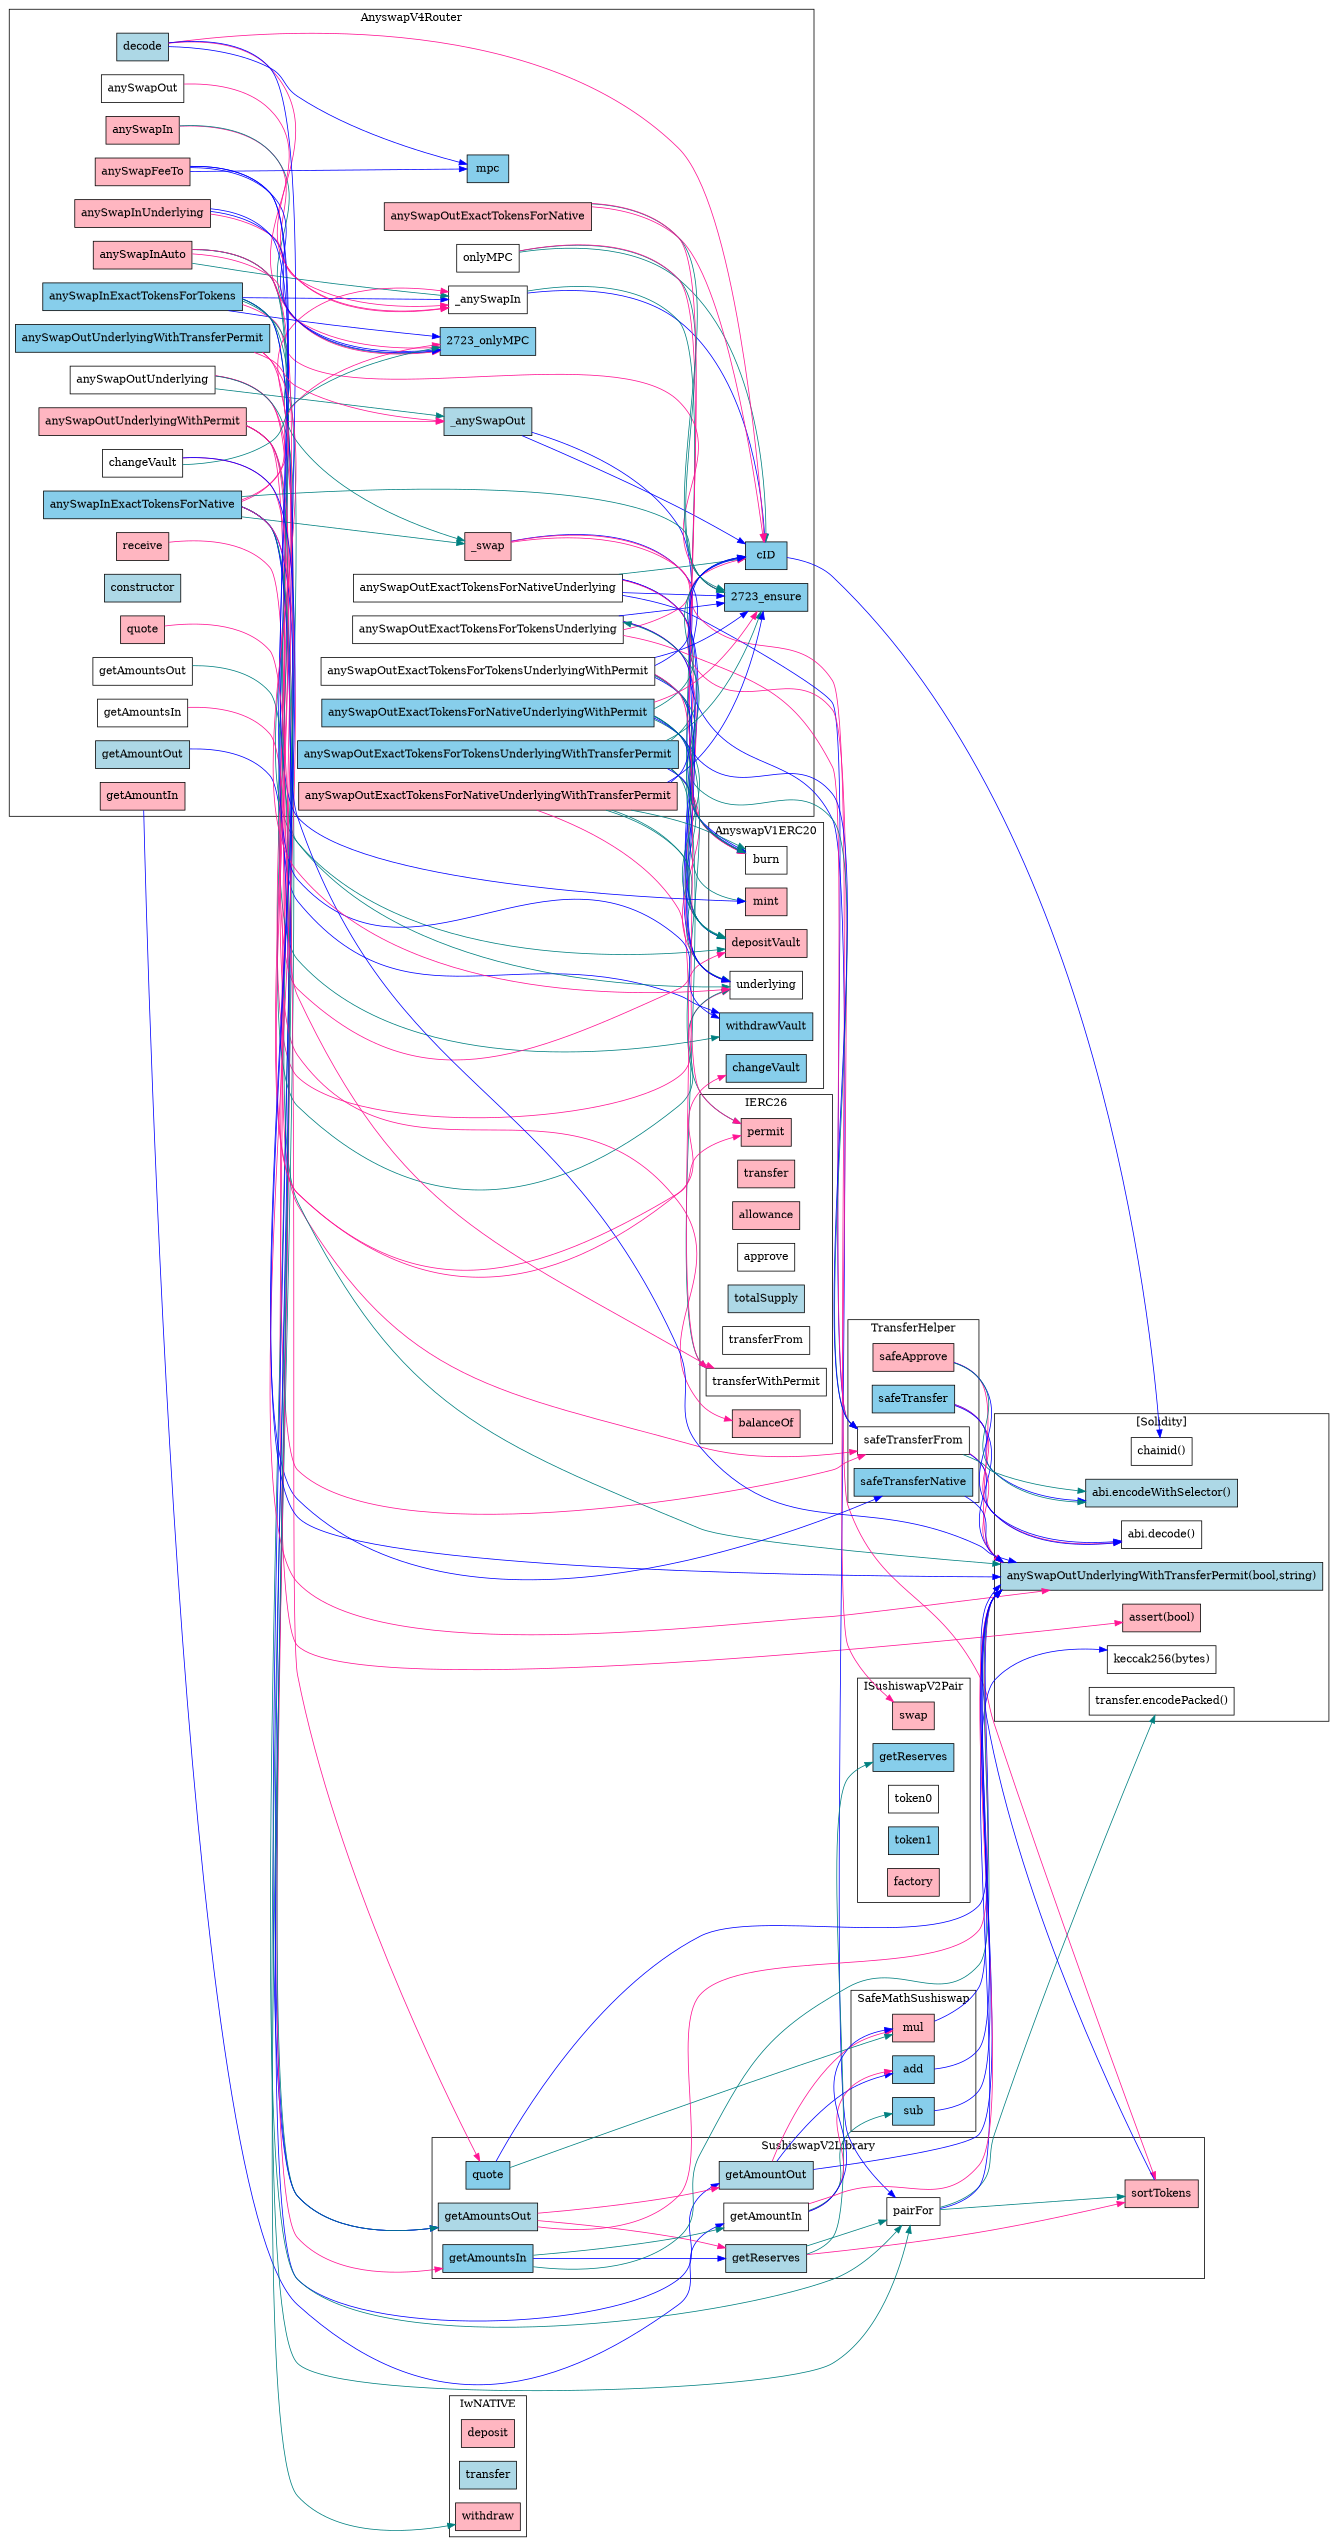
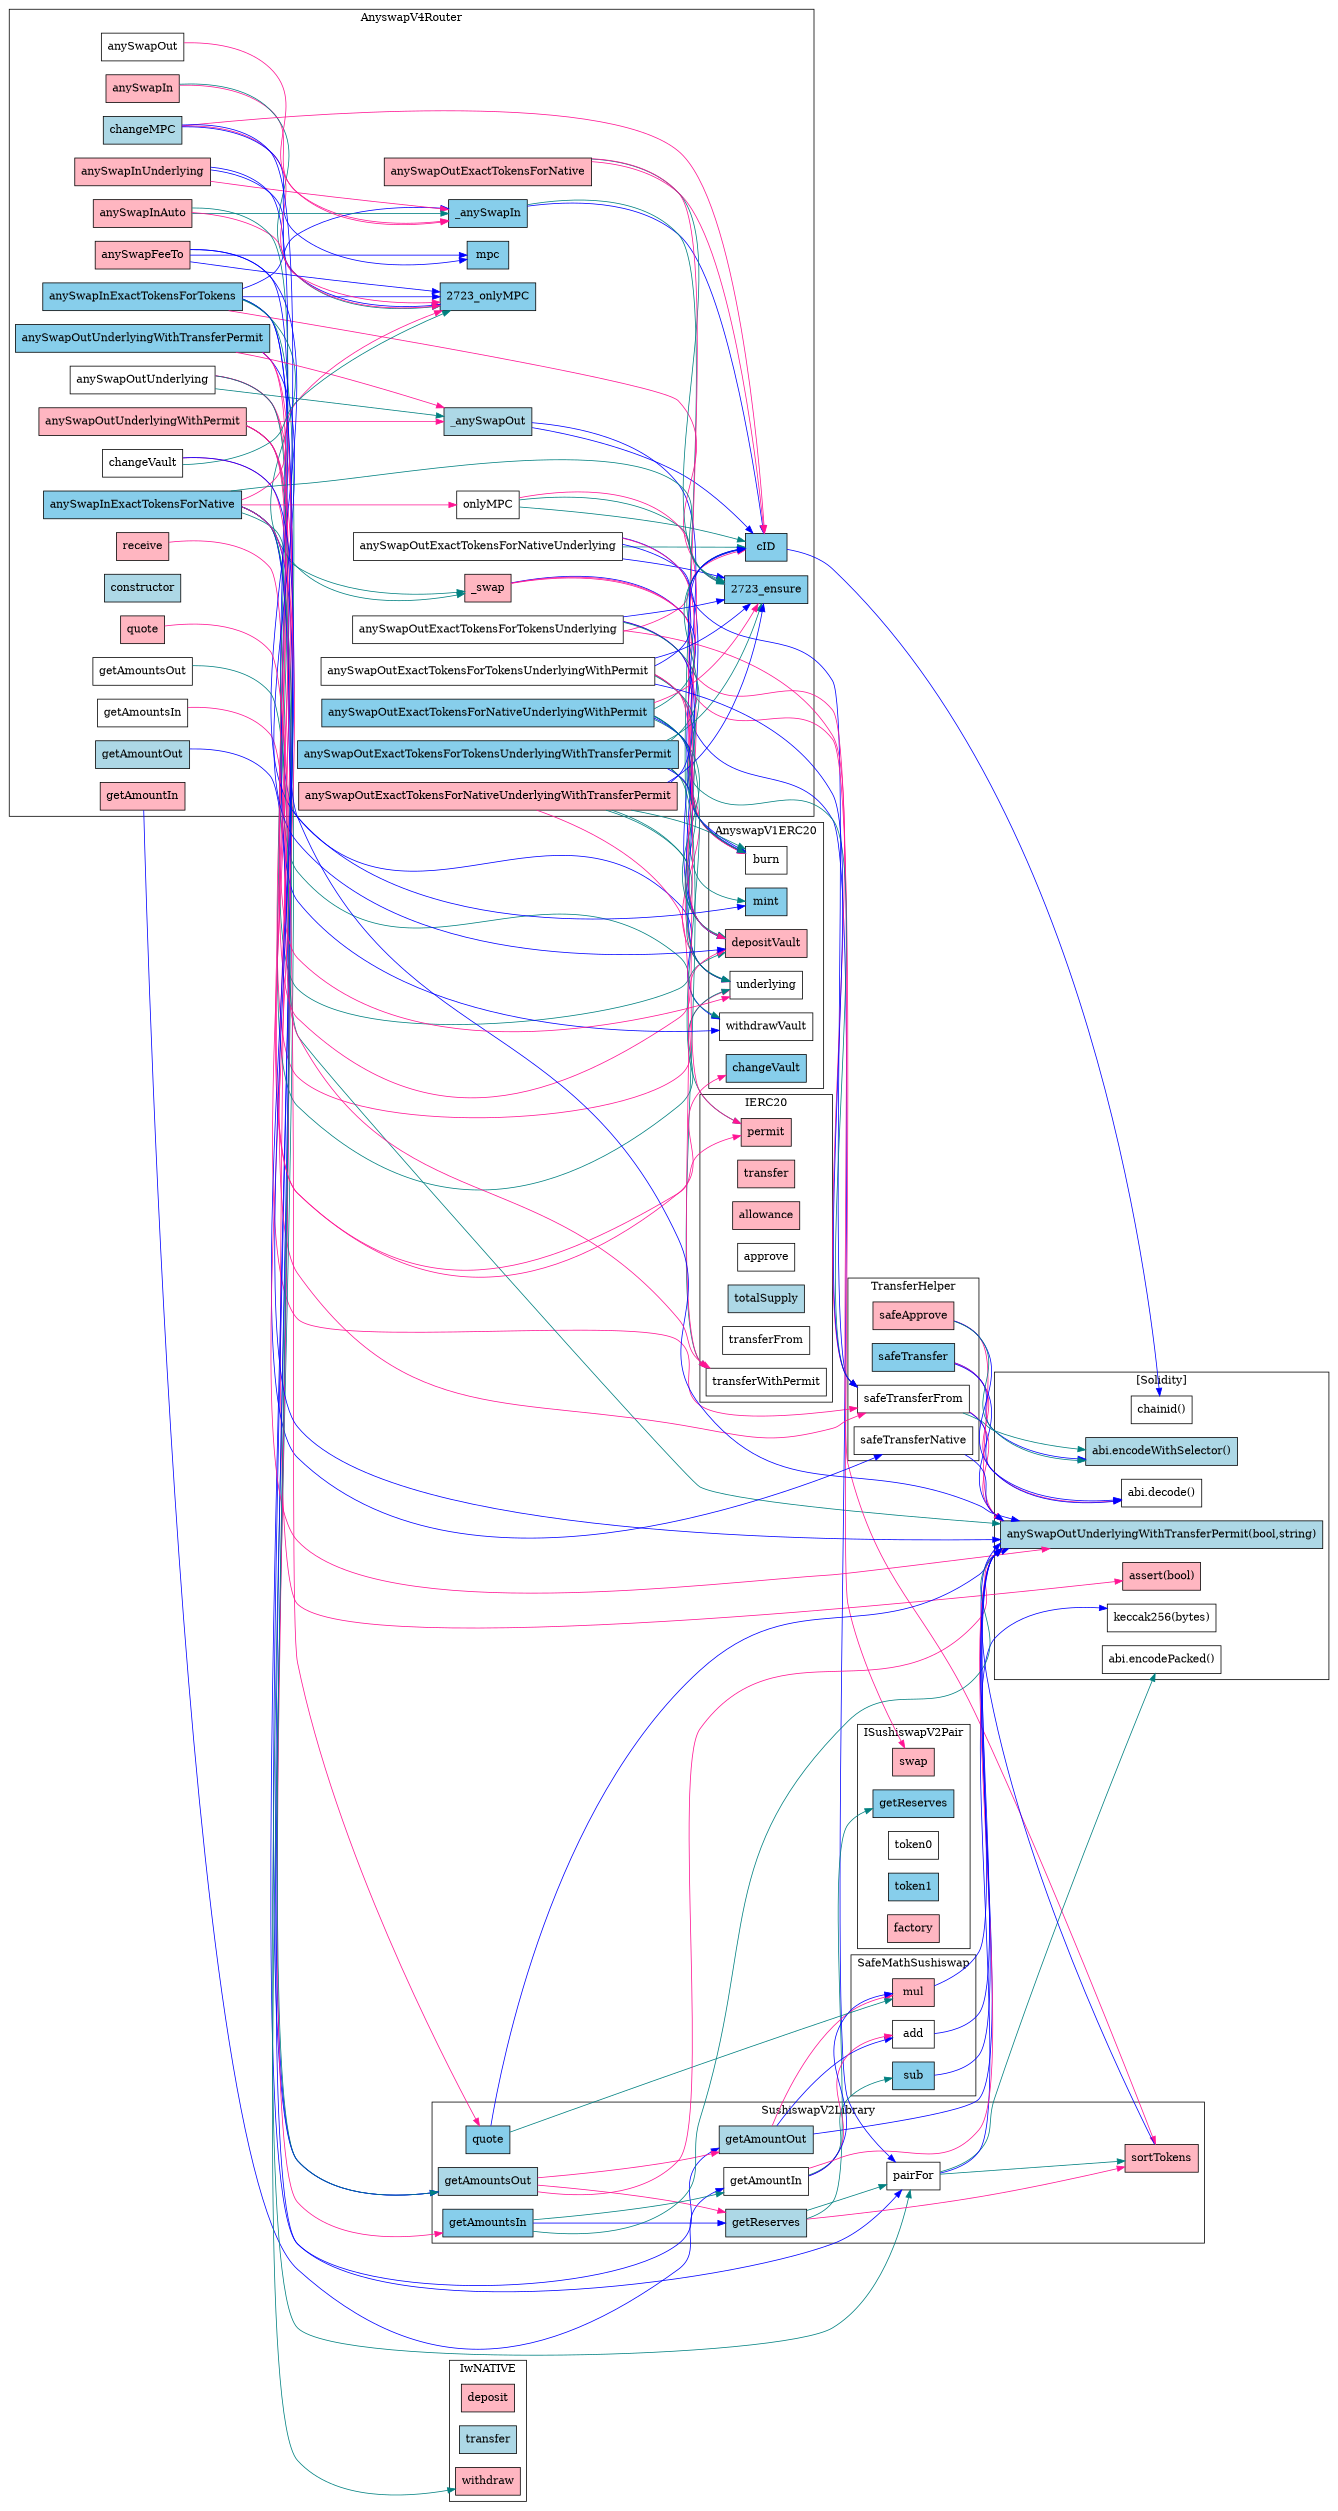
  strict digraph {
    rankdir=LR
    node [fillcolor=white shape=box style=filled]
    edge [color=blue]
    n1 [label=anySwapOutUnderlying]
    n2 [fillcolor=lightblue label=_anySwapOut]
    n3 [fillcolor=lightpink label=anySwapIn]
-   n4 [label=_anySwapIn]
+   n4 [fillcolor=skyblue label=_anySwapIn]
    "2723_onlyMPC" [fillcolor=skyblue]
    n6 [fillcolor=lightpink label=getAmountIn]
    n7 [label=anySwapOutExactTokensForNativeUnderlying]
    n8 [fillcolor=skyblue label=cID]
    "2723_ensure" [fillcolor=skyblue]
    n10 [fillcolor=lightpink label=receive]
    n11 [fillcolor=lightblue label=getAmountOut]
    n12 [fillcolor=skyblue label=anySwapInExactTokensForTokens]
    n13 [fillcolor=lightpink label=_swap]
    n14 [fillcolor=lightpink label=anySwapInUnderlying]
    n15 [fillcolor=lightpink label=anySwapInAuto]
    n16 [label=onlyMPC]
    n17 [fillcolor=skyblue label=mpc]
    n18 [label=anySwapOutExactTokensForTokensUnderlying]
    n19 [fillcolor=lightpink label=anySwapOutExactTokensForNative]
    n20 [fillcolor=lightpink label=anySwapOutUnderlyingWithPermit]
    n21 [fillcolor=skyblue label=anySwapOutExactTokensForTokensUnderlyingWithTransferPermit]
    n22 [fillcolor=skyblue label=anySwapInExactTokensForNative]
    n23 [label=getAmountsIn]
    n24 [fillcolor=skyblue label=anySwapOutExactTokensForNativeUnderlyingWithPermit]
    n25 [fillcolor=lightpink label=anySwapOutExactTokensForNativeUnderlyingWithTransferPermit]
-   n26 [fillcolor=lightblue label=decode]
+   n26 [fillcolor=lightblue label=changeMPC]
    n27 [label=anySwapOutExactTokensForTokensUnderlyingWithPermit]
    n28 [fillcolor=lightpink label=anySwapFeeTo]
    n29 [fillcolor=lightblue label=constructor]
    n30 [label=getAmountsOut]
    n31 [fillcolor=skyblue label=anySwapOutUnderlyingWithTransferPermit]
    n32 [label=anySwapOut]
    n33 [fillcolor=lightpink label=quote]
    n34 [label=changeVault]
    n35 [fillcolor=skyblue label=safeTransfer]
    n36 [label=safeTransferFrom]
    n37 [fillcolor=lightpink label=safeApprove]
-   n38 [fillcolor=skyblue label=safeTransferNative]
+   n38 [label=safeTransferNative]
    n39 [fillcolor=lightblue label=getReserves]
    n40 [label=pairFor]
    n41 [fillcolor=lightpink label=sortTokens]
    n42 [fillcolor=lightblue label=getAmountOut]
    n43 [label=getAmountIn]
    n44 [fillcolor=skyblue label=quote]
    n45 [fillcolor=lightblue label=getAmountsOut]
    n46 [fillcolor=skyblue label=getAmountsIn]
    n47 [fillcolor=lightpink label=swap]
    n48 [fillcolor=skyblue label=getReserves]
    n49 [label=token0]
    n50 [fillcolor=skyblue label=token1]
    n51 [fillcolor=lightpink label=factory]
    n52 [label=underlying]
-   n53 [fillcolor=lightpink label=mint]
-   n54 [fillcolor=skyblue label=withdrawVault]
+   n53 [fillcolor=skyblue label=mint]
+   n54 [label=withdrawVault]
    n55 [fillcolor=skyblue label=changeVault]
    n56 [fillcolor=lightpink label=depositVault]
    n57 [label=burn]
-   n58 [fillcolor=skyblue label=add]
+   n58 [label=add]
    n59 [fillcolor=skyblue label=sub]
    n60 [fillcolor=lightpink label=mul]
    n61 [label=transferWithPermit]
    n62 [fillcolor=lightpink label=transfer]
    n63 [fillcolor=lightpink label=allowance]
    n64 [label=approve]
    n65 [fillcolor=lightblue label=totalSupply]
    n66 [label=transferFrom]
    n67 [fillcolor=lightpink label=permit]
-   n68 [fillcolor=lightpink label=balanceOf]
    n69 [fillcolor=lightpink label=deposit]
    n70 [fillcolor=lightblue label=transfer]
    n71 [fillcolor=lightpink label=withdraw]
    "assert(bool)" [fillcolor=lightpink]
    n73 [fillcolor=lightblue label="anySwapOutUnderlyingWithTransferPermit(bool,string)"]
    "chainid()"
    "abi.decode()"
    "abi.encodeWithSelector()" [fillcolor=lightblue]
-   "abi.encodePacked()" [label="transfer.encodePacked()"]
+   "abi.encodePacked()"
    "keccak256(bytes)"
    subgraph cluster_1 {
      label=AnyswapV4Router
      n1
      n2
      n3
      n4
      "2723_onlyMPC"
      n6
      n7
      n8
      "2723_ensure"
      n10
      n11
      n12
      n13
      n14
      n15
      n16
      n17
      n18
      n19
      n20
      n21
      n22
      n23
      n24
      n25
      n26
      n27
      n28
      n29
      n30
      n31
      n32
      n33
      n34
    }
    subgraph cluster_2 {
      label=TransferHelper
      n35
      n36
      n37
      n38
    }
    subgraph cluster_3 {
      label=SushiswapV2Library
      n39
      n40
      n41
      n42
      n43
      n44
      n45
      n46
    }
    subgraph cluster_4 {
      label=ISushiswapV2Pair
      n47
      n48
      n49
      n50
      n51
    }
    subgraph cluster_5 {
      label=AnyswapV1ERC20
      n52
      n53
      n54
      n55
      n56
      n57
    }
    subgraph cluster_6 {
      label=SafeMathSushiswap
      n58
      n59
      n60
    }
    subgraph cluster_7 {
-     label=IERC26
+     label=IERC20
      n61
      n62
      n63
      n64
      n65
      n66
      n67
-     n68
    }
    subgraph cluster_8 {
      label=IwNATIVE
      n69
      n70
      n71
    }
    subgraph cluster_9 {
      label="[Solidity]"
      "assert(bool)"
      n73
      "chainid()"
      "abi.decode()"
      "abi.encodeWithSelector()"
      "abi.encodePacked()"
      "keccak256(bytes)"
    }
    n1 -> n2 [color=teal]
    n1 -> n36 [color=deeppink]
    n1 -> n52 [color=deeppink]
    n1 -> n56 [color=teal]
    n2 -> n8
    n2 -> n57
    n3 -> n4 [color=deeppink]
    n3 -> "2723_onlyMPC" [color=teal]
    n4 -> n8
    n4 -> n53 [color=teal]
    n6 -> n43
    n7 -> n8 [color=teal]
    n7 -> "2723_ensure"
    n7 -> n36
-   n7 -> n52
    n7 -> n56
    n7 -> n57 [color=deeppink]
    n8 -> "chainid()"
    n10 -> "assert(bool)" [color=deeppink]
    n11 -> n42
    n12 -> n4
    n12 -> "2723_onlyMPC"
    n12 -> "2723_ensure" [color=deeppink]
    n12 -> n13 [color=teal]
-   n12 -> n40 [color=teal]
+   n12 -> n40
    n12 -> n45
    n12 -> n73 [color=teal]
    n13 -> n40
    n13 -> n41 [color=deeppink]
    n13 -> n47 [color=deeppink]
    n14 -> n4 [color=deeppink]
    n14 -> "2723_onlyMPC"
    n14 -> n54
    n15 -> n4 [color=teal]
    n15 -> "2723_onlyMPC" [color=deeppink]
-   n15 -> n52 [color=teal]
    n15 -> n54 [color=teal]
-   n15 -> n68 [color=deeppink]
    n16 -> n8 [color=teal]
    n16 -> "2723_ensure" [color=teal]
    n16 -> n57 [color=deeppink]
    n18 -> n8 [color=deeppink]
    n18 -> "2723_ensure"
    n18 -> n36 [color=deeppink]
    n18 -> n52 [color=deeppink]
    n18 -> n56
-   n57 -> n18 [color=teal]
+   n18 -> n57 [color=teal]
    n19 -> n8 [color=deeppink]
    n19 -> "2723_ensure" [color=teal]
    n19 -> n57 [color=deeppink]
    n20 -> n2 [color=deeppink]
    n20 -> n36 [color=deeppink]
    n20 -> n52 [color=teal]
    n20 -> n56 [color=deeppink]
    n20 -> n67 [color=deeppink]
    n21 -> n8 [color=teal]
    n21 -> "2723_ensure" [color=teal]
    n21 -> n52 [color=deeppink]
    n21 -> n56 [color=teal]
    n21 -> n57
    n21 -> n61 [color=teal]
-   n22 -> n4 [color=deeppink]
+   n22 -> n16 [color=deeppink]
    n22 -> "2723_onlyMPC" [color=deeppink]
    n22 -> "2723_ensure" [color=teal]
    n22 -> n13 [color=teal]
    n22 -> n38
    n22 -> n40 [color=teal]
    n22 -> n45
    n22 -> n71 [color=teal]
    n22 -> n73 [color=deeppink]
    n23 -> n46 [color=deeppink]
    n24 -> n8 [color=teal]
    n24 -> "2723_ensure" [color=deeppink]
    n24 -> n36 [color=teal]
    n24 -> n52
    n24 -> n56 [color=teal]
    n24 -> n57
    n24 -> n67 [color=teal]
    n25 -> n8
    n25 -> "2723_ensure"
    n25 -> n52 [color=teal]
    n25 -> n56 [color=teal]
    n25 -> n57 [color=teal]
    n25 -> n61 [color=deeppink]
    n26 -> "2723_onlyMPC" [color=deeppink]
    n26 -> n8 [color=deeppink]
    n26 -> n17
    n26 -> n73
    n27 -> n8
    n27 -> "2723_ensure"
    n27 -> n36
-   n27 -> n52
-   n27 -> n56 [color=teal]
+   n27 -> n52 [color=teal]
+   n27 -> n56 [color=deeppink]
    n27 -> n57 [color=teal]
    n27 -> n67 [color=deeppink]
    n28 -> "2723_onlyMPC"
    n28 -> n17
    n28 -> n53
    n28 -> n54
    n30 -> n45 [color=teal]
    n31 -> n2 [color=deeppink]
    n31 -> n52 [color=deeppink]
+   n31 -> n56
    n31 -> n61 [color=deeppink]
    n32 -> n4 [color=deeppink]
    n33 -> n44 [color=deeppink]
    n34 -> "2723_onlyMPC" [color=teal]
    n34 -> n55 [color=deeppink]
    n34 -> n73
    n35 -> n73
    n35 -> "abi.decode()" [color=deeppink]
    n35 -> "abi.encodeWithSelector()"
    n36 -> n73 [color=deeppink]
    n36 -> "abi.decode()"
    n36 -> "abi.encodeWithSelector()" [color=teal]
    n37 -> n73 [color=deeppink]
    n37 -> "abi.decode()"
    n37 -> "abi.encodeWithSelector()" [color=teal]
    n38 -> n73
    n39 -> n40 [color=teal]
    n39 -> n41 [color=deeppink]
    n39 -> n48 [color=teal]
    n40 -> n41 [color=teal]
    n40 -> "abi.encodePacked()" [color=teal]
    n40 -> "keccak256(bytes)"
    n41 -> n73
    n42 -> n58
    n42 -> n60 [color=deeppink]
    n42 -> n73
    n43 -> n58 [color=deeppink]
    n43 -> n59 [color=teal]
    n43 -> n60
    n43 -> n73 [color=deeppink]
    n44 -> n60 [color=teal]
    n44 -> n73
    n45 -> n39 [color=deeppink]
    n45 -> n42 [color=deeppink]
    n45 -> n73 [color=deeppink]
    n46 -> n39
    n46 -> n43 [color=teal]
    n46 -> n73 [color=teal]
    n58 -> n73
    n59 -> n73
    n60 -> n73
  }
